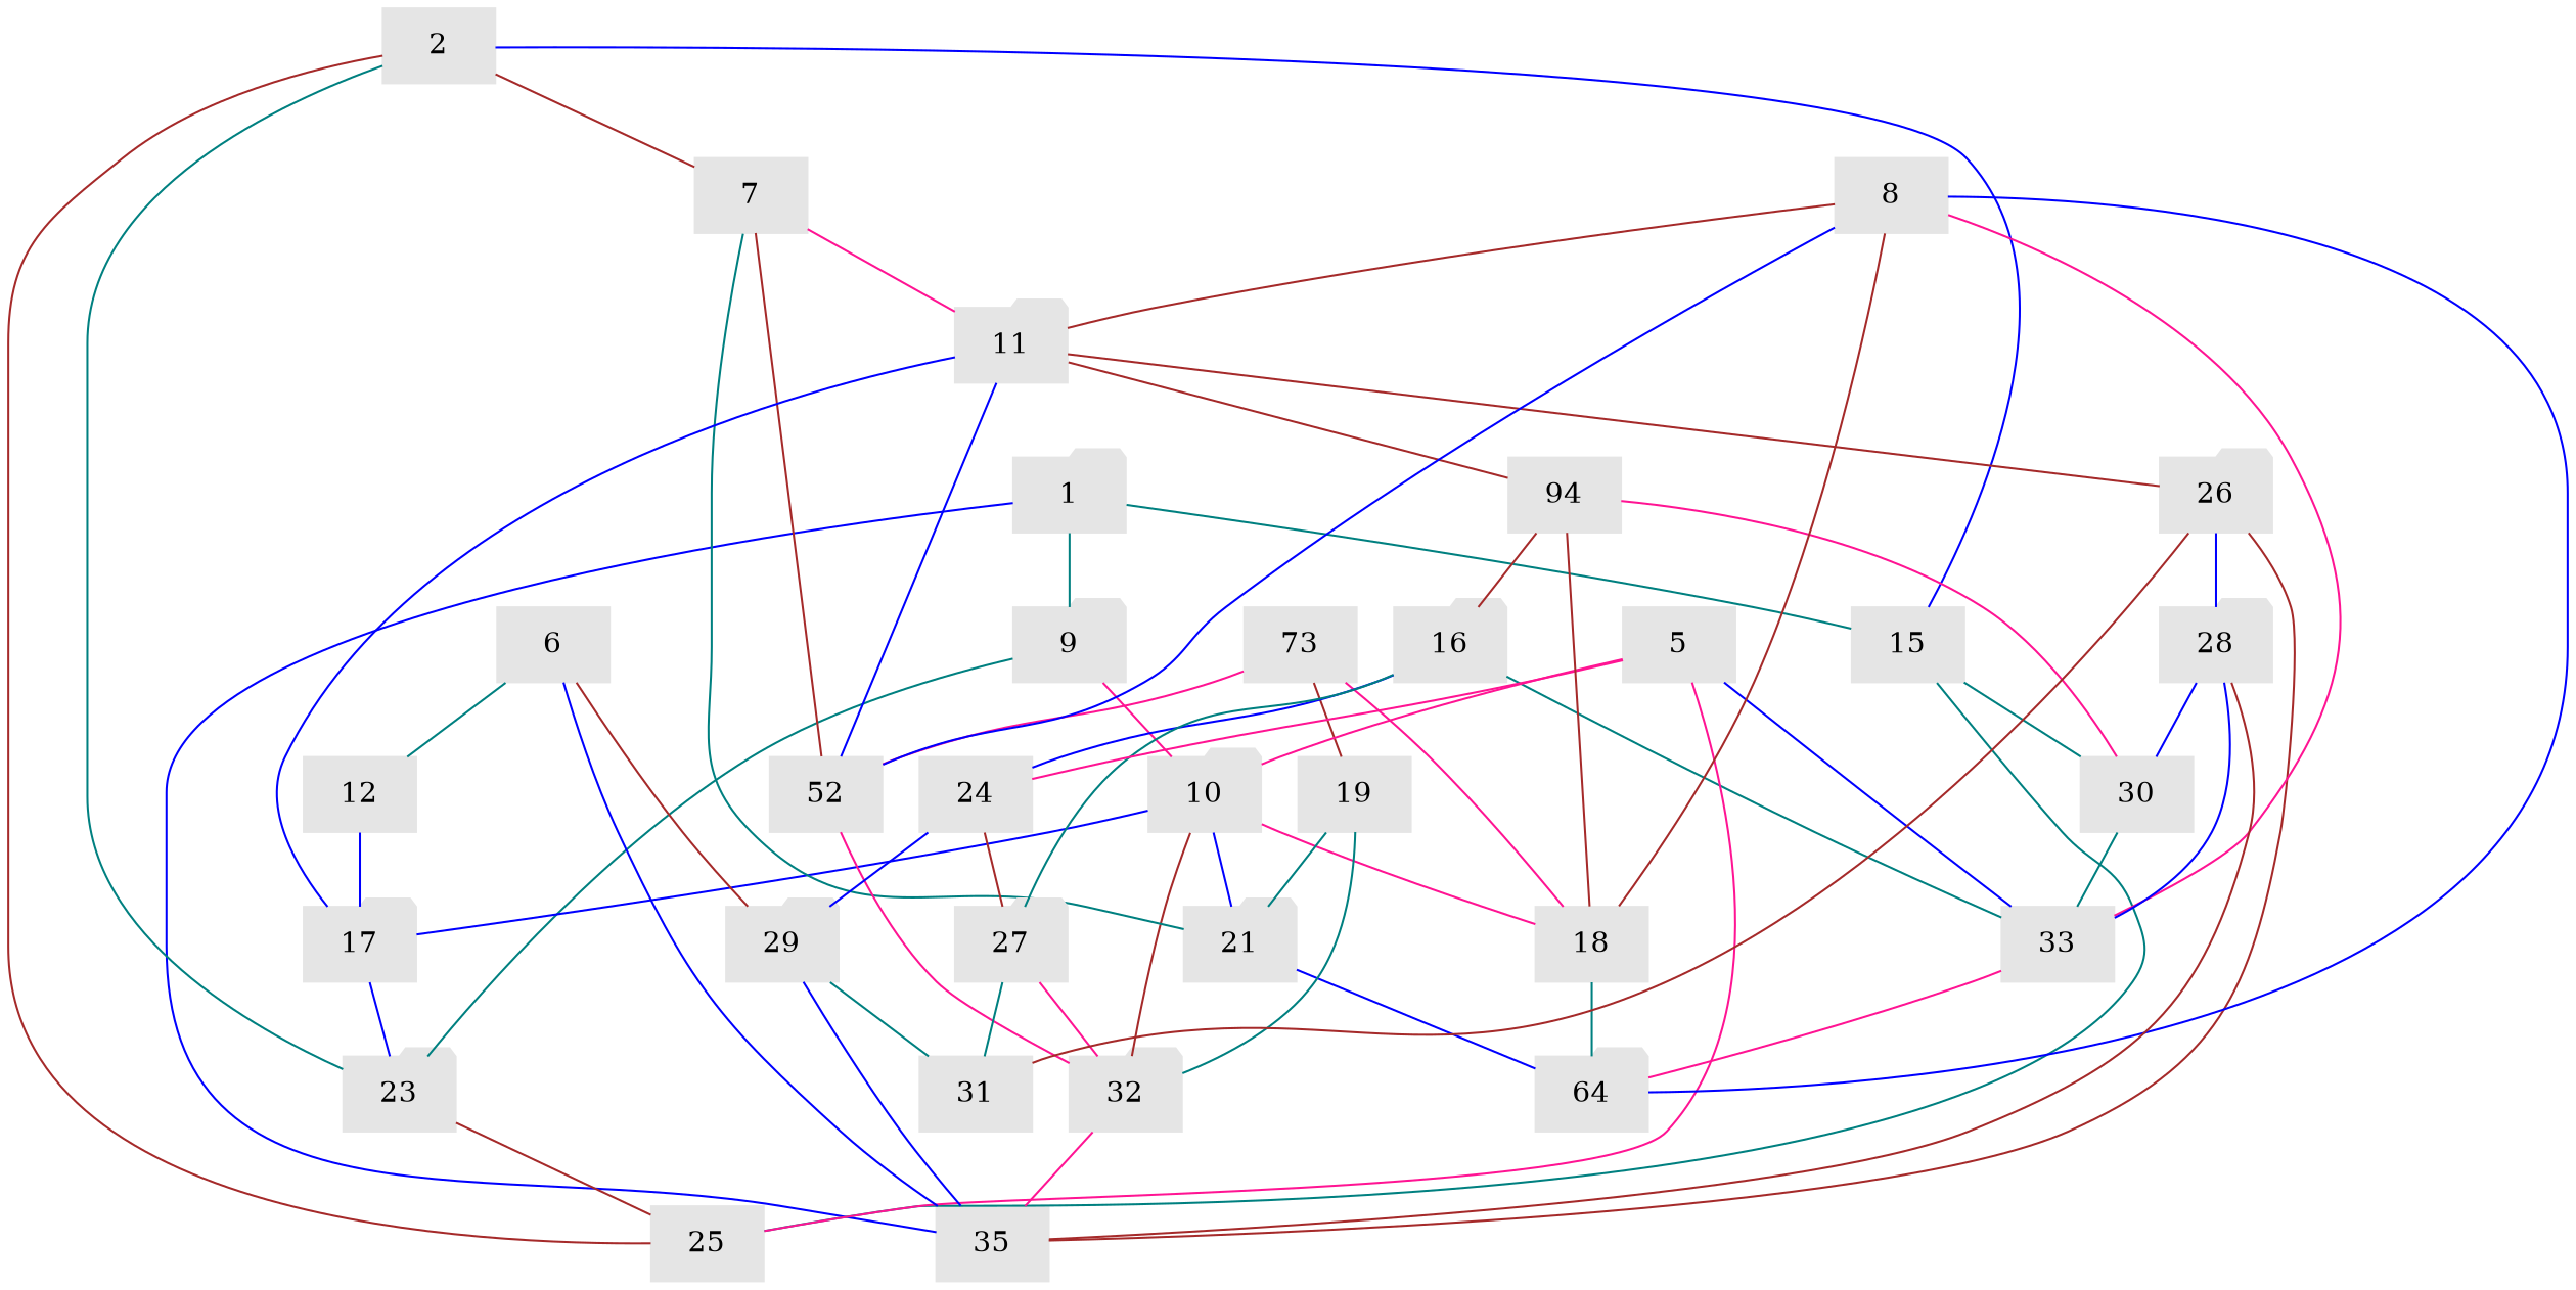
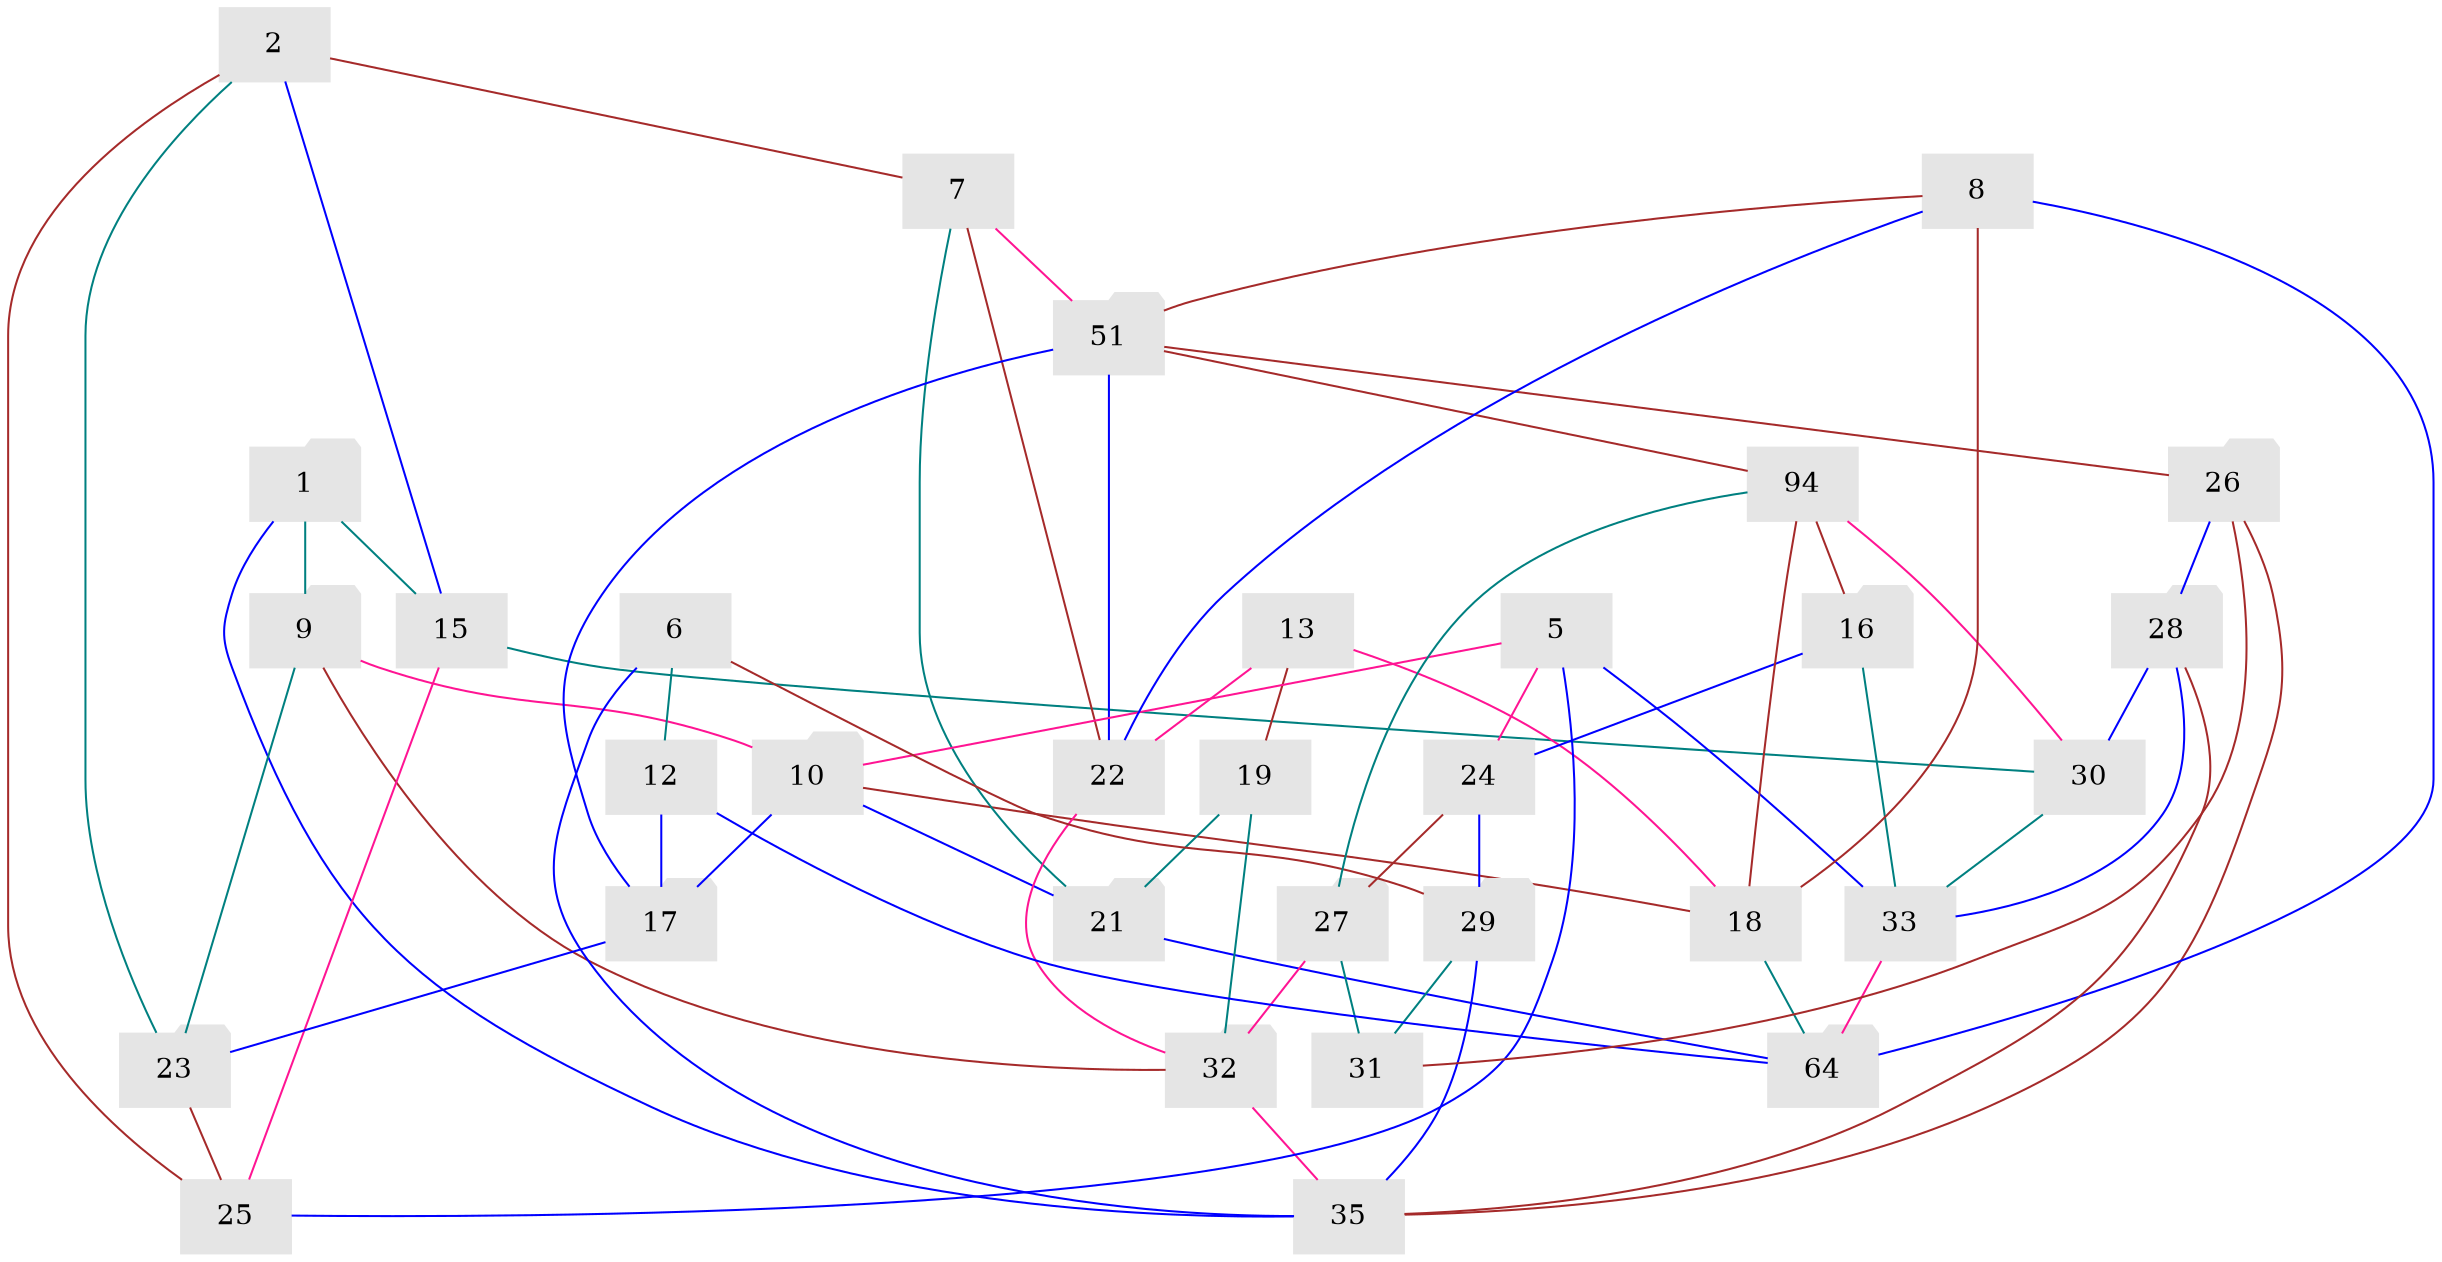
  graph {
    node [color=gray90 shape=box style=filled]
    edge [color=blue weight=1.0]
    1 [shape=folder]
    9 [shape=folder]
    15
    35
    23 [shape=folder]
    10 [shape=folder]
    32 [shape=folder]
    25
    30
    n10 [label=64 shape=folder]
    18
    2
    7
-   22 [label=52]
+   22
    21 [shape=folder]
-   11 [shape=folder]
-   13 [label=73]
+   11 [shape=folder label=51]
+   13
    19
    16 [shape=folder]
    24
    33
    5
    17 [shape=folder]
    29 [shape=folder]
    27 [shape=folder]
    6
    12
    31
    n29 [label=94]
    26 [shape=folder]
    8
    28 [shape=folder]
    1 -- 9 [color=teal]
    1 -- 15 [color=teal]
    1 -- 35
    9 -- 23 [color=teal]
    9 -- 10 [color=deeppink]
-   10 -- 32 [color=brown]
-   15 -- 25 [color=teal]
+   9 -- 32 [color=brown]
+   15 -- 25 [color=deeppink]
    15 -- 30 [color=teal]
    23 -- 25 [color=brown]
-   10 -- 18 [color=deeppink]
+   10 -- 18 [color=brown]
    10 -- 21
    10 -- 17 [weight=2.0]
    32 -- 35 [color=deeppink]
    30 -- 33 [color=teal]
    18 -- n10 [color=teal]
    2 -- 15
    2 -- 23 [color=teal]
    2 -- 25 [color=brown]
    2 -- 7 [color=brown]
    7 -- 22 [color=brown]
    7 -- 21 [color=teal]
    7 -- 11 [color=deeppink]
    22 -- 32 [color=deeppink]
    21 -- n10
    11 -- 22
    11 -- 17
    11 -- n29 [color=brown]
    11 -- 26 [color=brown]
    13 -- 18 [color=deeppink]
    13 -- 22 [color=deeppink]
    13 -- 19 [color=brown]
    19 -- 32 [color=teal weight=2.0]
    19 -- 21 [color=teal]
    16 -- 24
    16 -- 33 [color=teal]
    24 -- 29
    24 -- 27 [color=brown]
    33 -- n10 [color=deeppink]
    5 -- 10 [color=deeppink]
-   5 -- 25 [color=deeppink]
+   5 -- 25
    5 -- 24 [color=deeppink]
    5 -- 33
    17 -- 23
    29 -- 35
    29 -- 31 [color=teal]
    27 -- 32 [color=deeppink]
    27 -- 31 [color=teal]
    6 -- 35
    6 -- 29 [color=brown]
    6 -- 12 [color=teal]
+   12 -- n10
    12 -- 17 [weight=2.0]
    n29 -- 30 [color=deeppink weight=2.0]
    n29 -- 18 [color=brown]
    n29 -- 16 [color=brown]
-   16 -- 27 [color=teal]
+   n29 -- 27 [color=teal]
    26 -- 35 [color=brown]
    26 -- 31 [color=brown]
    26 -- 28
    8 -- n10 [weight=2.0]
    8 -- 18 [color=brown]
    8 -- 22
    8 -- 11 [color=brown]
-   8 -- 33 [color=deeppink]
    28 -- 35 [color=brown]
    28 -- 30
    28 -- 33
  }
